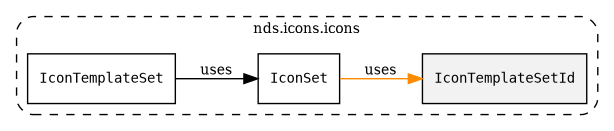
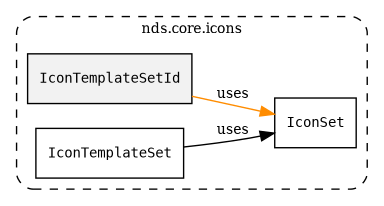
  digraph {
    fontsize=10
    rankdir=LR
    node [fontsize=10 shape=box]
    edge [fontsize=10]
    n1 [fillcolor="#0000000D" label=<<font face="monospace"><table align="center" border="0" cellspacing="0" cellpadding="0"><tr><td href="../../../content/packages/nds.core.icons.html#Subtype-IconTemplateSetId" title="Subtype defined in nds.core.icons">IconTemplateSetId</td></tr></table></font>> style=filled]
    n2 [label=<<font face="monospace"><table align="center" border="0" cellspacing="0" cellpadding="0"><tr><td href="../../../content/packages/nds.core.icons.html#Structure-IconSet" title="Structure defined in nds.core.icons">IconSet</td></tr></table></font>>]
    n3 [label=<<font face="monospace"><table align="center" border="0" cellspacing="0" cellpadding="0"><tr><td href="../../../content/packages/nds.core.icons.html#Structure-IconTemplateSet" title="Structure defined in nds.core.icons">IconTemplateSet</td></tr></table></font>>]
    subgraph cluster_1 {
-     label="nds.icons.icons"
+     label="nds.core.icons"
      style="dashed, rounded"
      n1
      n2
      n3
    }
-   n2 -> n1 [color=darkorange label=uses]
+   n1 -> n2 [color=darkorange label=uses]
    n3 -> n2 [color=black label=uses]
  }
